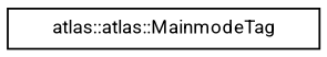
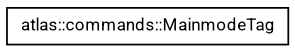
  digraph {
    rankdir=LR
    fontname=Roboto
-   n1 [color=black fillcolor=white fontname=Roboto fontsize=10 height=0.2 label="atlas::atlas::MainmodeTag" shape=record style=filled width=0.4]
+   n1 [color=black fillcolor=white fontname=Roboto fontsize=10 height=0.2 label="atlas::commands::MainmodeTag" shape=record style=filled width=0.4]
  }
